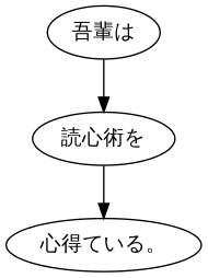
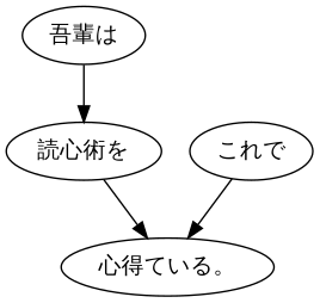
  digraph {
    fontname="Noto Serif"
    node [fontname="Noto Serif"]
    edge [fontname="Noto Serif"]
    n1 [label="吾輩は"]
    n2 [label="読心術を"]
    n3 [label="心得ている。"]
+   n4 [label="これで"]
    n1 -> n2
    n2 -> n3
+   n4 -> n3
  }
